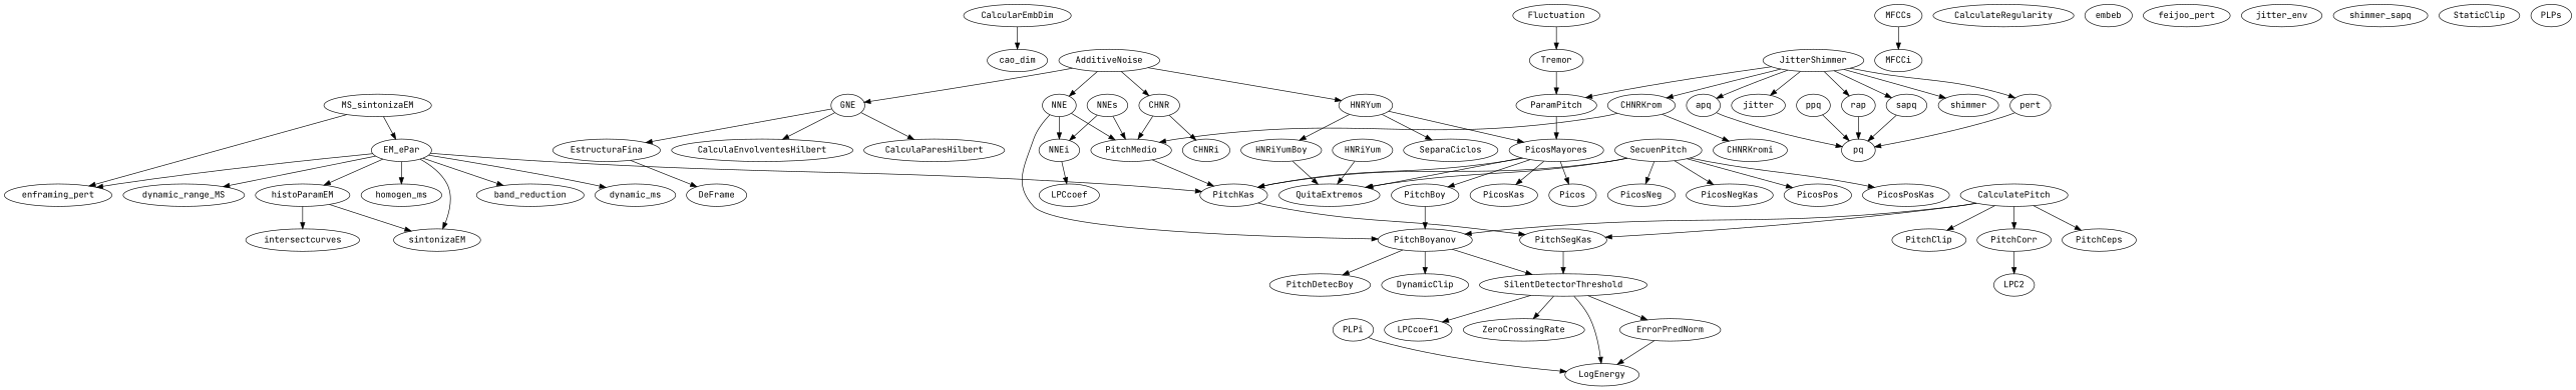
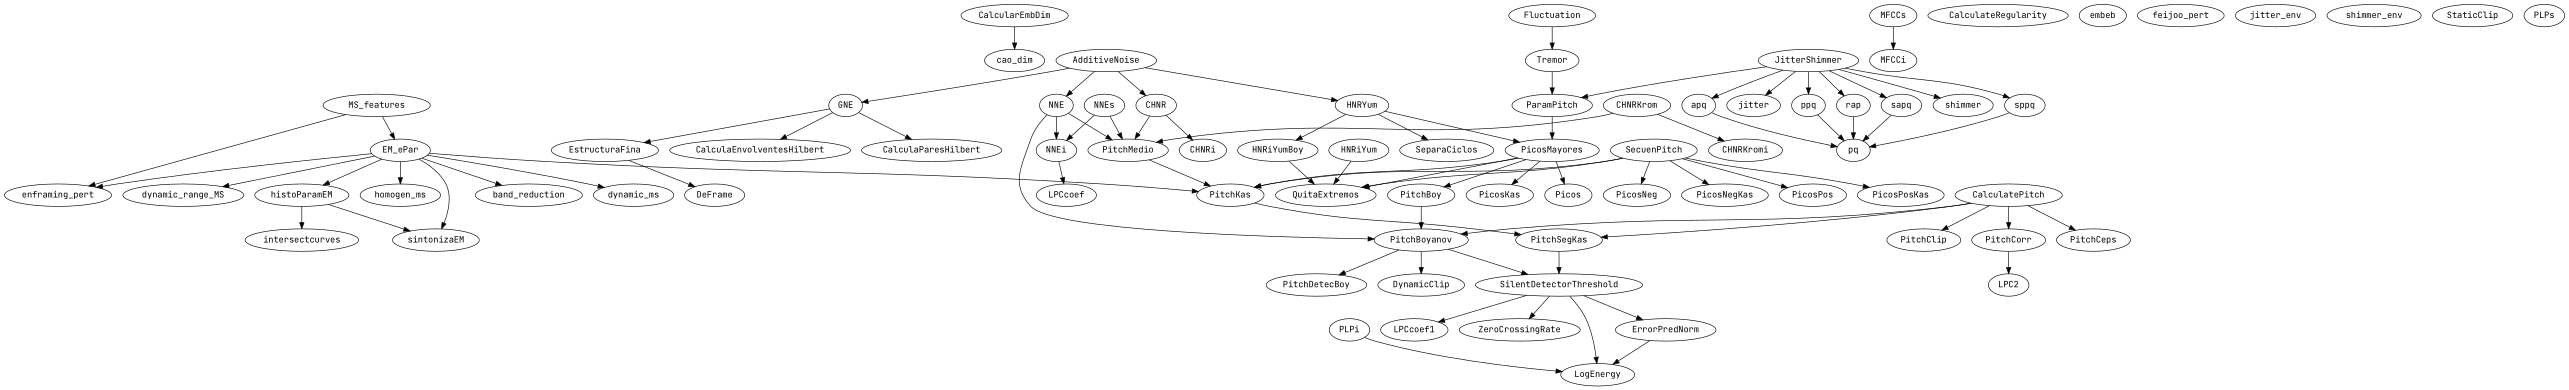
  digraph {
    fontname="JetBrains Mono"
    node [fontname="JetBrains Mono"]
    edge [fontname="JetBrains Mono"]
    CalcularEmbDim
    cao_dim
    ErrorPredNorm
    LogEnergy
    SilentDetectorThreshold
    LPCcoef1
    ZeroCrossingRate
    n8 [label=enframing_pert]
-   MS_features [label=MS_sintonizaEM]
+   MS_features
    EM_ePar
    band_reduction
    n12 [label=dynamic_ms]
    dynamic_range_MS
    histoParamEM
    homogen_ms
    sintonizaEM
    PitchKas
    intersectcurves
    PitchSegKas
    AdditiveNoise
    CHNR
    GNE
    HNRYum
    NNE
    CHNRi
    PitchMedio
    EstructuraFina
    CalculaEnvolventesHilbert
    CalculaParesHilbert
    PicosMayores
    SeparaCiclos
    HNRiYumBoy
    NNEi
    PitchBoyanov
    DeFrame
    QuitaExtremos
    Picos
    PitchBoy
    PicosKas
    n40 [label=LPCcoef]
    DynamicClip
    PitchDetecBoy
    Fluctuation
    Tremor
    ParamPitch
    JitterShimmer
    apq
    jitter
    ppq
    rap
    sapq
    shimmer
-   sppq [label=pert]
+   sppq
    pq
    SecuenPitch
    PicosNeg
    PicosNegKas
    PicosPos
    PicosPosKas
    CHNRKrom
    CHNRKromi
    HNRiYum
    NNEs
    CalculatePitch
    PitchCeps
    PitchClip
    PitchCorr
    LPC2
    MFCCs
    MFCCi
    PLPi
    CalculateRegularity
    embeb
    feijoo_pert
    jitter_env
-   shimmer_env [label=shimmer_sapq]
+   shimmer_env
    StaticClip
    PLPs
    CalcularEmbDim -> cao_dim
    ErrorPredNorm -> LogEnergy
    SilentDetectorThreshold -> ErrorPredNorm
    SilentDetectorThreshold -> LogEnergy
    SilentDetectorThreshold -> LPCcoef1
    SilentDetectorThreshold -> ZeroCrossingRate
    MS_features -> n8
    MS_features -> EM_ePar
    EM_ePar -> n8
    EM_ePar -> band_reduction
    EM_ePar -> n12
    EM_ePar -> dynamic_range_MS
    EM_ePar -> histoParamEM
    EM_ePar -> homogen_ms
    EM_ePar -> sintonizaEM
    EM_ePar -> PitchKas
    histoParamEM -> sintonizaEM
    histoParamEM -> intersectcurves
    PitchKas -> PitchSegKas
    PitchSegKas -> SilentDetectorThreshold
    AdditiveNoise -> CHNR
    AdditiveNoise -> GNE
    AdditiveNoise -> HNRYum
    AdditiveNoise -> NNE
    CHNR -> CHNRi
    CHNR -> PitchMedio
    GNE -> EstructuraFina
    GNE -> CalculaEnvolventesHilbert
    GNE -> CalculaParesHilbert
    HNRYum -> PicosMayores
    HNRYum -> SeparaCiclos
    HNRYum -> HNRiYumBoy
    NNE -> PitchMedio
    NNE -> NNEi
    NNE -> PitchBoyanov
    PitchMedio -> PitchKas
    EstructuraFina -> DeFrame
    PicosMayores -> PitchKas
    PicosMayores -> QuitaExtremos
    PicosMayores -> Picos
    PicosMayores -> PitchBoy
    PicosMayores -> PicosKas
    HNRiYumBoy -> QuitaExtremos
    NNEi -> n40
    PitchBoyanov -> SilentDetectorThreshold
    PitchBoyanov -> DynamicClip
    PitchBoyanov -> PitchDetecBoy
    PitchBoy -> PitchBoyanov
    Fluctuation -> Tremor
    Tremor -> ParamPitch
    ParamPitch -> PicosMayores
    JitterShimmer -> ParamPitch
    JitterShimmer -> apq
    JitterShimmer -> jitter
-   JitterShimmer -> CHNRKrom
+   JitterShimmer -> ppq
    JitterShimmer -> rap
    JitterShimmer -> sapq
    JitterShimmer -> shimmer
    JitterShimmer -> sppq
    apq -> pq
    ppq -> pq
    rap -> pq
    sapq -> pq
    sppq -> pq
    SecuenPitch -> PitchKas
    SecuenPitch -> QuitaExtremos
    SecuenPitch -> PicosNeg
    SecuenPitch -> PicosNegKas
    SecuenPitch -> PicosPos
    SecuenPitch -> PicosPosKas
    CHNRKrom -> PitchMedio
    CHNRKrom -> CHNRKromi
    HNRiYum -> QuitaExtremos
    NNEs -> PitchMedio
    NNEs -> NNEi
    CalculatePitch -> PitchSegKas
    CalculatePitch -> PitchBoyanov
    CalculatePitch -> PitchCeps
    CalculatePitch -> PitchClip
    CalculatePitch -> PitchCorr
    PitchCorr -> LPC2
    MFCCs -> MFCCi
    PLPi -> LogEnergy
  }
